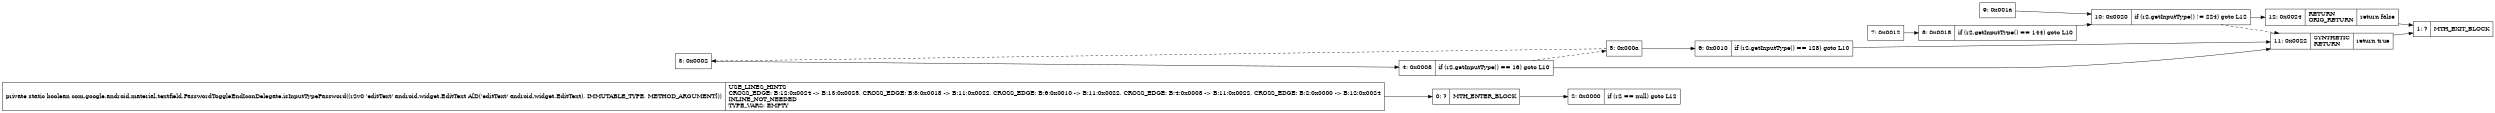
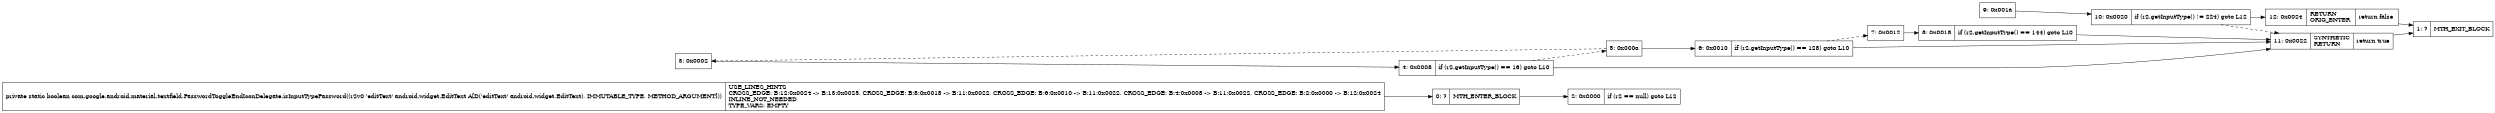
  digraph {
    rankdir=LR
    node [shape=record]
    n1 [label="{0\:\ ?|MTH_ENTER_BLOCK\l}"]
    n2 [label="{2\:\ 0x0000|if (r2 == null) goto L12\l}"]
    n3 [label="{3\:\ 0x0002}"]
    n4 [label="{4\:\ 0x0008|if (r2.getInputType() == 16) goto L10\l}"]
-   n5 [label="{12\:\ 0x0024|RETURN\lORIG_RETURN\l|return false\l}"]
+   n5 [label="{12\:\ 0x0024|RETURN\lORIG_ENTER\l|return false\l}"]
    n6 [label="{1\:\ ?|MTH_EXIT_BLOCK\l}"]
    n7 [label="{5\:\ 0x000a}"]
    n8 [label="{11\:\ 0x0022|SYNTHETIC\lRETURN\l|return true\l}"]
    n9 [label="{6\:\ 0x0010|if (r2.getInputType() == 128) goto L10\l}"]
    n10 [label="{7\:\ 0x0012}"]
    n11 [label="{8\:\ 0x0018|if (r2.getInputType() == 144) goto L10\l}"]
    n12 [label="{9\:\ 0x001a}"]
    n13 [label="{10\:\ 0x0020|if (r2.getInputType() != 224) goto L12\l}"]
    n14 [label="{private static boolean com.google.android.material.textfield.PasswordToggleEndIconDelegate.isInputTypePassword((r2v0 'editText' android.widget.EditText A[D('editText' android.widget.EditText), IMMUTABLE_TYPE, METHOD_ARGUMENT]))  | USE_LINES_HINTS\lCROSS_EDGE: B:12:0x0024 \-\> B:13:0x0025, CROSS_EDGE: B:8:0x0018 \-\> B:11:0x0022, CROSS_EDGE: B:6:0x0010 \-\> B:11:0x0022, CROSS_EDGE: B:4:0x0008 \-\> B:11:0x0022, CROSS_EDGE: B:2:0x0000 \-\> B:12:0x0024\lINLINE_NOT_NEEDED\lTYPE_VARS: EMPTY\l}"]
    n1 -> n2
    n3 -> n4
    n4 -> n7 [style=dashed]
    n4 -> n8
    n5 -> n6
    n7 -> n3 [style=dashed]
    n7 -> n9
    n8 -> n6
    n9 -> n8
+   n9 -> n10 [style=dashed]
    n10 -> n11
-   n11 -> n13
+   n11 -> n8
    n12 -> n13
    n13 -> n5
    n13 -> n8 [style=dashed]
    n14 -> n1
  }
